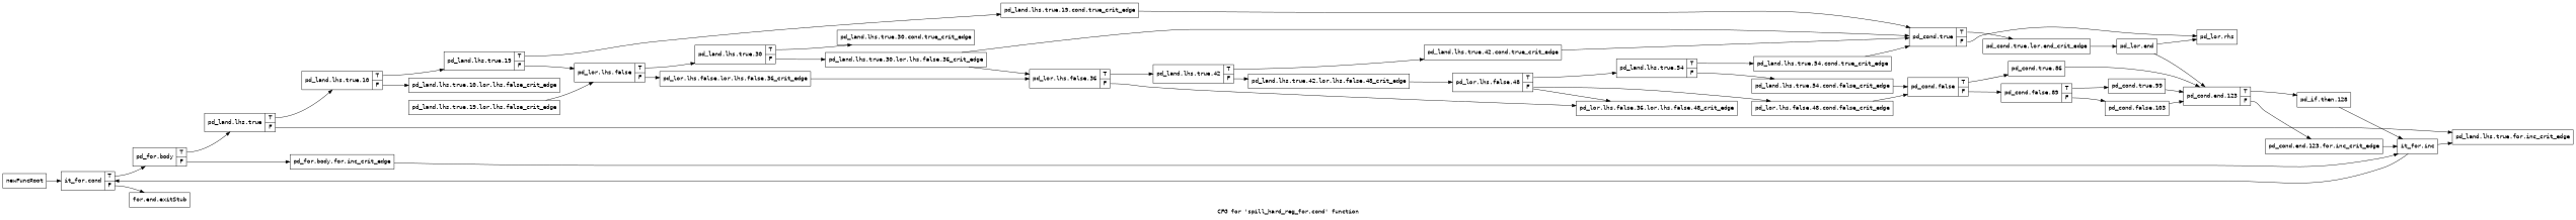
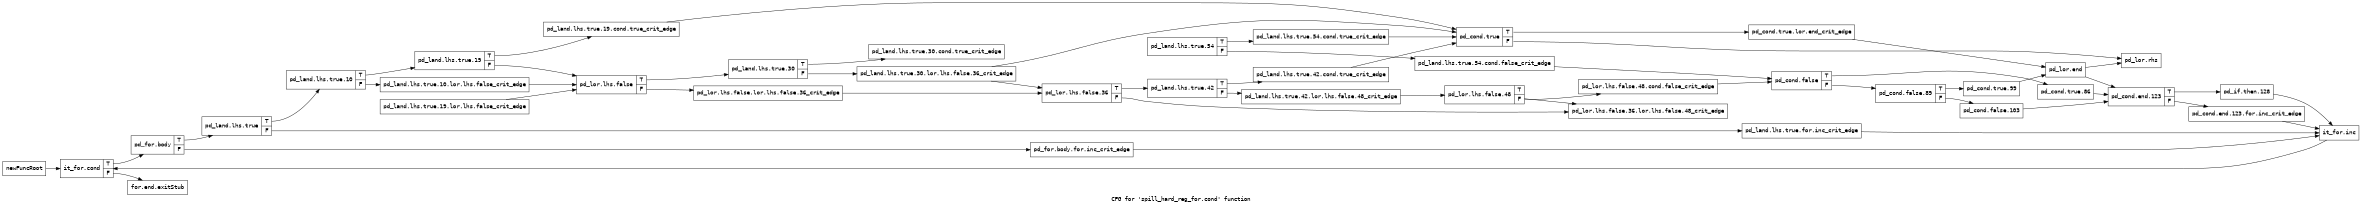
  digraph {
    fontname="DejaVu Sans Mono"
    label="CFG for 'spill_hard_reg_for.cond' function"
    rankdir=LR
    node [fontname="DejaVu Sans Mono" shape=record]
    edge [fontname="DejaVu Sans Mono"]
    n1 [label="{newFuncRoot}"]
    n2 [label="{it_for.cond|{<s0>T|<s1>F}}"]
    n3 [label="{for.end.exitStub}"]
    n4 [label="{pd_for.body|{<s0>T|<s1>F}}"]
    n5 [label="{pd_land.lhs.true|{<s0>T|<s1>F}}"]
    n6 [label="{pd_for.body.for.inc_crit_edge}"]
    n7 [label="{pd_land.lhs.true.10|{<s0>T|<s1>F}}"]
    n8 [label="{pd_land.lhs.true.for.inc_crit_edge}"]
    n9 [label="{it_for.inc}"]
    n10 [label="{pd_land.lhs.true.19|{<s0>T|<s1>F}}"]
    n11 [label="{pd_land.lhs.true.10.lor.lhs.false_crit_edge}"]
    n12 [label="{pd_land.lhs.true.19.cond.true_crit_edge}"]
    n13 [label="{pd_lor.lhs.false|{<s0>T|<s1>F}}"]
    n14 [label="{pd_cond.true|{<s0>T|<s1>F}}"]
    n15 [label="{pd_land.lhs.true.19.lor.lhs.false_crit_edge}"]
    n16 [label="{pd_land.lhs.true.30|{<s0>T|<s1>F}}"]
    n17 [label="{pd_lor.lhs.false.lor.lhs.false.36_crit_edge}"]
    n18 [label="{pd_land.lhs.true.30.cond.true_crit_edge}"]
    n19 [label="{pd_land.lhs.true.30.lor.lhs.false.36_crit_edge}"]
    n20 [label="{pd_lor.lhs.false.36|{<s0>T|<s1>F}}"]
    n21 [label="{pd_cond.true.lor.end_crit_edge}"]
    n22 [label="{pd_lor.rhs}"]
    n23 [label="{pd_land.lhs.true.42|{<s0>T|<s1>F}}"]
    n24 [label="{pd_lor.lhs.false.36.lor.lhs.false.48_crit_edge}"]
    n25 [label="{pd_land.lhs.true.42.cond.true_crit_edge}"]
    n26 [label="{pd_land.lhs.true.42.lor.lhs.false.48_crit_edge}"]
    n27 [label="{pd_lor.lhs.false.48|{<s0>T|<s1>F}}"]
    n28 [label="{pd_land.lhs.true.54|{<s0>T|<s1>F}}"]
    n29 [label="{pd_lor.lhs.false.48.cond.false_crit_edge}"]
    n30 [label="{pd_land.lhs.true.54.cond.true_crit_edge}"]
    n31 [label="{pd_land.lhs.true.54.cond.false_crit_edge}"]
    n32 [label="{pd_cond.false|{<s0>T|<s1>F}}"]
    n33 [label="{pd_cond.true.86}"]
    n34 [label="{pd_cond.false.89|{<s0>T|<s1>F}}"]
    n35 [label="{pd_cond.end.123|{<s0>T|<s1>F}}"]
    n36 [label="{pd_cond.true.99}"]
    n37 [label="{pd_cond.false.103}"]
    n38 [label="{pd_if.then.128}"]
    n39 [label="{pd_cond.end.123.for.inc_crit_edge}"]
    n40 [label="{pd_lor.end}"]
    n1 -> n2
    n2 -> n3 [tailport=s1]
    n2 -> n4 [tailport=s0]
    n4 -> n5 [tailport=s0]
    n4 -> n6 [tailport=s1]
    n5 -> n7 [tailport=s0]
    n5 -> n8 [tailport=s1]
    n6 -> n9
    n7 -> n10 [tailport=s0]
    n7 -> n11 [tailport=s1]
-   n9 -> n8
+   n8 -> n9
    n9 -> n2
    n10 -> n12 [tailport=s0]
    n10 -> n13 [tailport=s1]
+   n11 -> n13
    n12 -> n14
    n13 -> n16 [tailport=s0]
    n13 -> n17 [tailport=s1]
    n14 -> n21 [tailport=s0]
    n14 -> n22 [tailport=s1]
    n15 -> n13
    n16 -> n18 [tailport=s0]
    n16 -> n19 [tailport=s1]
    n17 -> n20
    n19 -> n14
    n19 -> n20
    n20 -> n23 [tailport=s0]
    n20 -> n24 [tailport=s1]
    n21 -> n40
    n23 -> n25 [tailport=s0]
    n23 -> n26 [tailport=s1]
    n25 -> n14
    n26 -> n27
    n27 -> n24
-   n27 -> n28 [tailport=s0]
    n27 -> n29 [tailport=s1]
    n28 -> n30 [tailport=s0]
    n28 -> n31 [tailport=s1]
    n29 -> n32
    n30 -> n14
    n31 -> n32
    n32 -> n33 [tailport=s0]
    n32 -> n34 [tailport=s1]
    n33 -> n35
    n34 -> n36 [tailport=s0]
    n34 -> n37 [tailport=s1]
    n35 -> n38 [tailport=s0]
    n35 -> n39 [tailport=s1]
-   n36 -> n35
+   n36 -> n40
    n37 -> n35
    n38 -> n9
    n39 -> n9
    n40 -> n22
    n40 -> n35
  }
